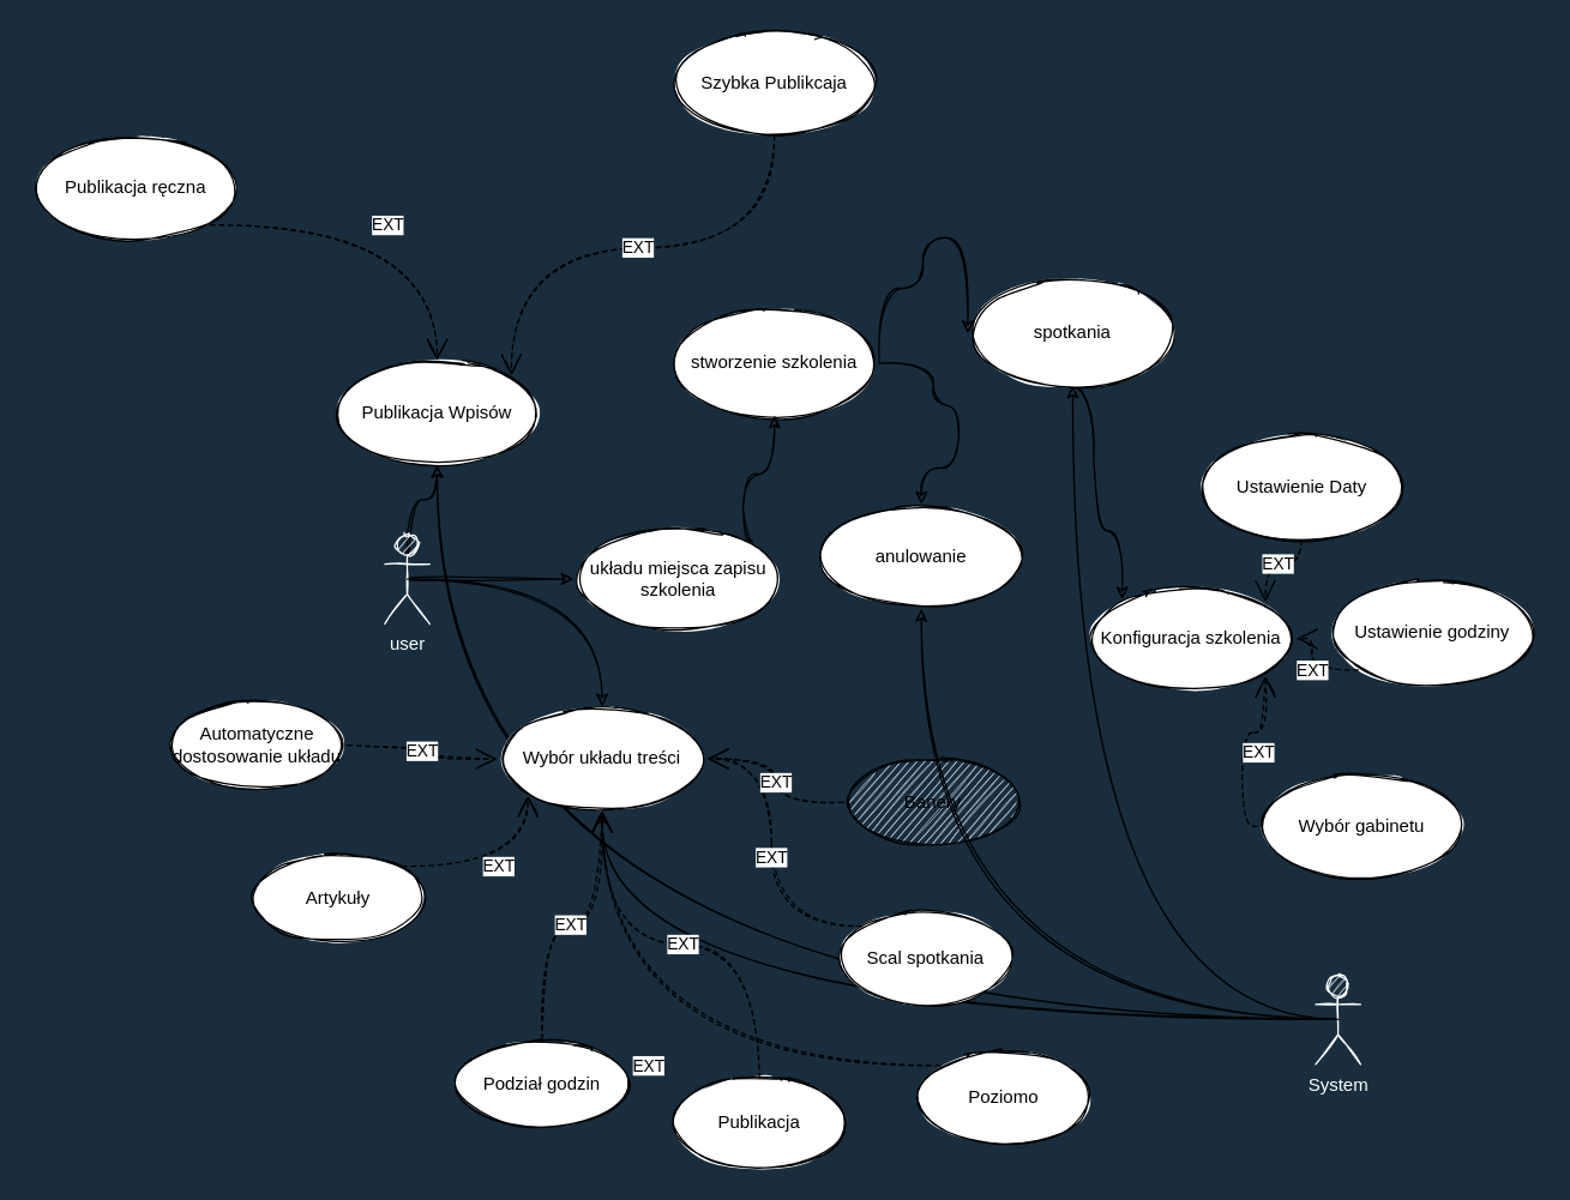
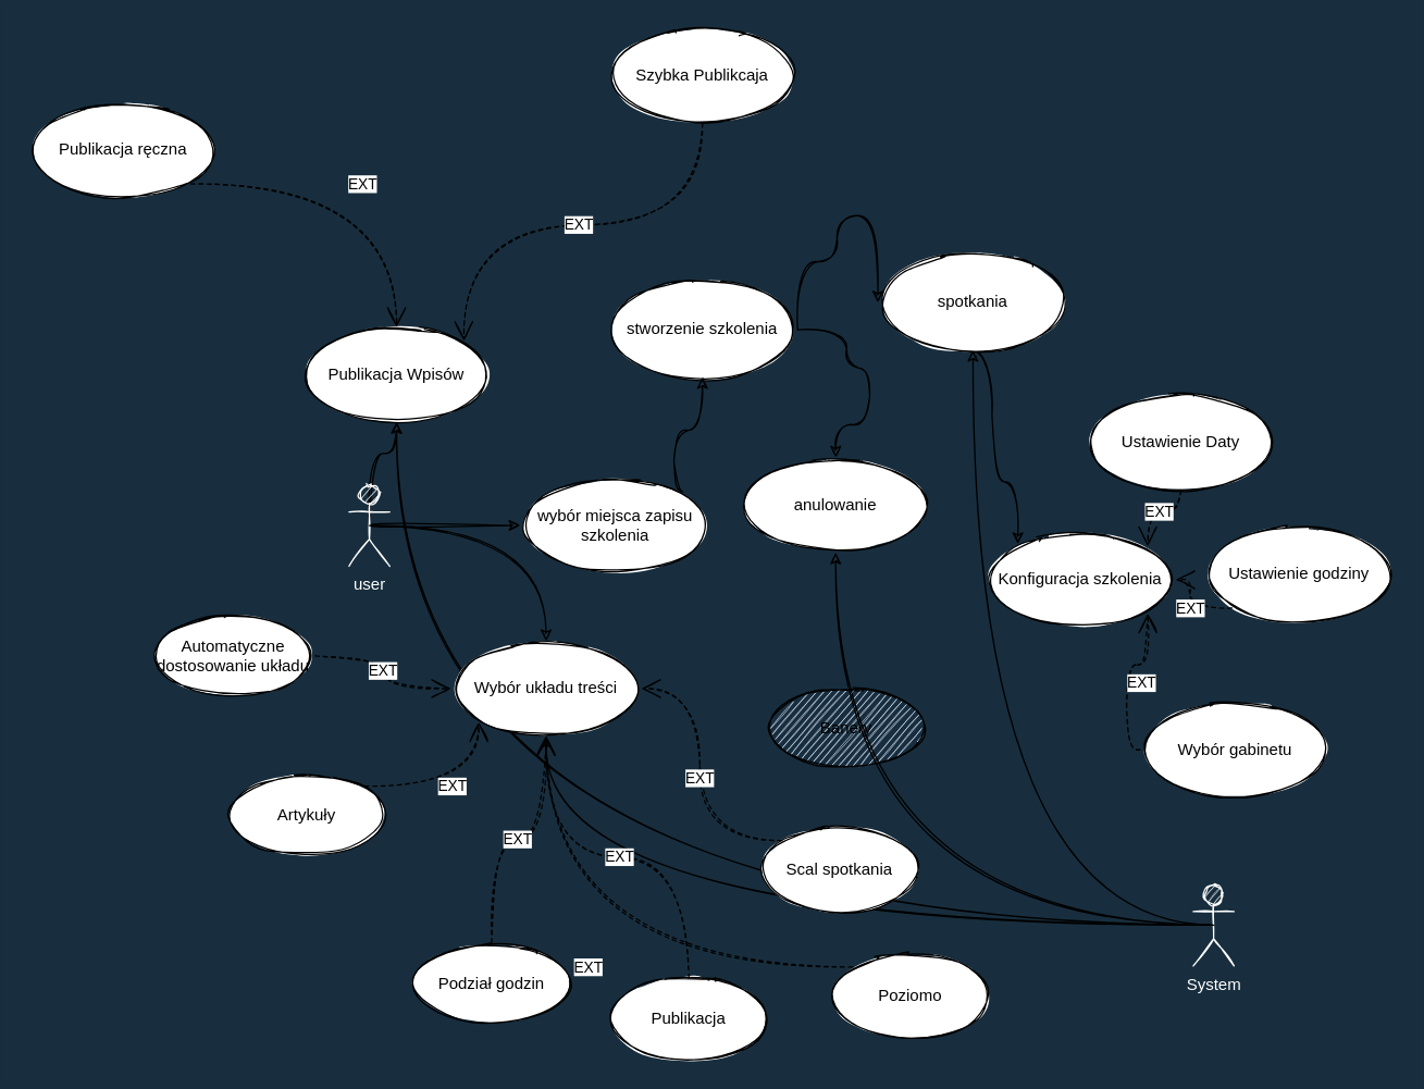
  <mxCell id="0" />
  <mxCell id="1" parent="0" />
  <mxCell id="2" style="edgeStyle=orthogonalEdgeStyle;orthogonalLoop=1;jettySize=auto;html=1;exitX=0.5;exitY=0.5;exitDx=0;exitDy=0;exitPerimeter=0;entryX=0;entryY=0.5;entryDx=0;entryDy=0;curved=1;sketch=1;" parent="1" source="4" target="12" edge="1"><mxGeometry relative="1" as="geometry" /></mxCell>
  <mxCell id="3" style="edgeStyle=orthogonalEdgeStyle;orthogonalLoop=1;jettySize=auto;html=1;exitX=0.5;exitY=0.5;exitDx=0;exitDy=0;exitPerimeter=0;curved=1;sketch=1;" parent="1" source="4" target="29" edge="1"><mxGeometry relative="1" as="geometry" /></mxCell>
  <mxCell id="4" value="&lt;font color=&quot;#ffffff&quot;&gt;user&lt;/font&gt;" style="shape=umlActor;verticalLabelPosition=bottom;verticalAlign=top;html=1;fillColor=#EEEEEE;strokeColor=#FFFFFF;fontColor=#1A1A1A;sketch=1;" parent="1" vertex="1"><mxGeometry x="256" y="356" width="30" height="60" as="geometry" /></mxCell>
  <mxCell id="5" style="edgeStyle=orthogonalEdgeStyle;orthogonalLoop=1;jettySize=auto;html=1;exitX=0.5;exitY=0.5;exitDx=0;exitDy=0;exitPerimeter=0;fontColor=#FFFFFF;curved=1;sketch=1;" parent="1" source="8" target="41" edge="1"><mxGeometry relative="1" as="geometry" /></mxCell>
  <mxCell id="6" style="edgeStyle=orthogonalEdgeStyle;orthogonalLoop=1;jettySize=auto;html=1;exitX=0.5;exitY=0.5;exitDx=0;exitDy=0;exitPerimeter=0;fontColor=#FFFFFF;curved=1;sketch=1;" parent="1" source="8" target="14" edge="1"><mxGeometry relative="1" as="geometry" /></mxCell>
  <mxCell id="7" style="edgeStyle=orthogonalEdgeStyle;orthogonalLoop=1;jettySize=auto;html=1;exitX=0.5;exitY=0.5;exitDx=0;exitDy=0;exitPerimeter=0;entryX=0.5;entryY=1;entryDx=0;entryDy=0;fontColor=#FFFFFF;curved=1;sketch=1;" parent="1" source="8" target="29" edge="1"><mxGeometry relative="1" as="geometry" /></mxCell>
  <mxCell id="8" value="&lt;font color=&quot;#ffffff&quot;&gt;System&lt;br&gt;&lt;/font&gt;" style="shape=umlActor;verticalLabelPosition=bottom;verticalAlign=top;html=1;fillColor=#EEEEEE;strokeColor=#FFFFFF;fontColor=#1A1A1A;sketch=1;" parent="1" vertex="1"><mxGeometry x="877" y="650" width="30" height="60" as="geometry" /></mxCell>
  <mxCell id="9" style="edgeStyle=orthogonalEdgeStyle;orthogonalLoop=1;jettySize=auto;html=1;exitX=0.5;exitY=1;exitDx=0;exitDy=0;curved=1;sketch=1;" parent="1" source="41" target="13" edge="1"><mxGeometry relative="1" as="geometry"><Array as="points"><mxPoint x="729" y="257" /><mxPoint x="729" y="354" /><mxPoint x="748" y="354" /></Array></mxGeometry></mxCell>
  <mxCell id="10" value="stworzenie szkolenia" style="ellipse;whiteSpace=wrap;html=1;sketch=1;" parent="1" vertex="1"><mxGeometry x="446" y="207" width="140" height="70" as="geometry" /></mxCell>
  <mxCell id="11" style="edgeStyle=orthogonalEdgeStyle;orthogonalLoop=1;jettySize=auto;html=1;exitX=1;exitY=0;exitDx=0;exitDy=0;curved=1;sketch=1;" parent="1" source="12" target="10" edge="1"><mxGeometry relative="1" as="geometry"><Array as="points"><mxPoint x="495" y="361" /><mxPoint x="495" y="316" /></Array></mxGeometry></mxCell>
- <mxCell id="12" value="układu miejsca zapisu szkolenia" style="ellipse;whiteSpace=wrap;html=1;sketch=1;" parent="1" vertex="1"><mxGeometry x="382" y="351" width="140" height="70" as="geometry" /></mxCell>
+ <mxCell id="12" value="wybór miejsca zapisu szkolenia" style="ellipse;whiteSpace=wrap;html=1;sketch=1;" parent="1" vertex="1"><mxGeometry x="382" y="351" width="140" height="70" as="geometry" /></mxCell>
  <mxCell id="13" value="Konfiguracja szkolenia" style="ellipse;whiteSpace=wrap;html=1;sketch=1;" parent="1" vertex="1"><mxGeometry x="724" y="391" width="140" height="70" as="geometry" /></mxCell>
  <mxCell id="14" value="Wybór układu treści" style="ellipse;whiteSpace=wrap;html=1;sketch=1;" parent="1" vertex="1"><mxGeometry x="331" y="471" width="140" height="70" as="geometry" /></mxCell>
  <mxCell id="15" value="Wybór gabinetu" style="ellipse;whiteSpace=wrap;html=1;sketch=1;" parent="1" vertex="1"><mxGeometry x="838" y="516" width="140" height="70" as="geometry" /></mxCell>
  <mxCell id="16" value="Ustawienie godziny" style="ellipse;whiteSpace=wrap;html=1;sketch=1;" parent="1" vertex="1"><mxGeometry x="885" y="387" width="140" height="70" as="geometry" /></mxCell>
  <mxCell id="17" value="Ustawienie Daty" style="ellipse;whiteSpace=wrap;html=1;sketch=1;" parent="1" vertex="1"><mxGeometry x="798" y="290" width="140" height="70" as="geometry" /></mxCell>
  <mxCell id="18" value="EXT" style="endArrow=open;endSize=12;dashed=1;html=1;edgeStyle=orthogonalEdgeStyle;entryX=1;entryY=0;entryDx=0;entryDy=0;curved=1;sketch=1;" parent="1" source="17" target="13" edge="1"><mxGeometry x="-0.013" width="160" relative="1" as="geometry"><mxPoint x="482" y="533" as="sourcePoint" /><mxPoint x="642" y="533" as="targetPoint" /><mxPoint as="offset" /></mxGeometry></mxCell>
  <mxCell id="19" value="EXT" style="endArrow=open;endSize=12;dashed=1;html=1;edgeStyle=orthogonalEdgeStyle;exitX=0;exitY=1;exitDx=0;exitDy=0;curved=1;sketch=1;" parent="1" source="16" target="13" edge="1"><mxGeometry x="-0.013" width="160" relative="1" as="geometry"><mxPoint x="758" y="411" as="sourcePoint" /><mxPoint x="878" y="370" as="targetPoint" /><mxPoint as="offset" /></mxGeometry></mxCell>
  <mxCell id="20" value="EXT" style="endArrow=open;endSize=12;dashed=1;html=1;edgeStyle=orthogonalEdgeStyle;entryX=1;entryY=1;entryDx=0;entryDy=0;exitX=0;exitY=0.5;exitDx=0;exitDy=0;curved=1;sketch=1;" parent="1" source="15" target="13" edge="1"><mxGeometry x="-0.068" y="-11" width="160" relative="1" as="geometry"><mxPoint x="911" y="519" as="sourcePoint" /><mxPoint x="808" y="499" as="targetPoint" /><mxPoint as="offset" /></mxGeometry></mxCell>
  <mxCell id="21" style="edgeStyle=orthogonalEdgeStyle;orthogonalLoop=1;jettySize=auto;html=1;exitX=0.5;exitY=0.5;exitDx=0;exitDy=0;exitPerimeter=0;curved=1;sketch=1;" parent="1" source="4" target="14" edge="1"><mxGeometry relative="1" as="geometry"><mxPoint x="281" y="396" as="sourcePoint" /><mxPoint x="392" y="396" as="targetPoint" /></mxGeometry></mxCell>
  <mxCell id="22" value="Publikacja" style="ellipse;whiteSpace=wrap;html=1;sketch=1;" parent="1" vertex="1"><mxGeometry x="446" y="719" width="120" height="60" as="geometry" /></mxCell>
  <mxCell id="23" value="Poziomo" style="ellipse;whiteSpace=wrap;html=1;sketch=1;" parent="1" vertex="1"><mxGeometry x="609" y="702" width="120" height="60" as="geometry" /></mxCell>
  <mxCell id="24" value="Scal spotkania" style="ellipse;whiteSpace=wrap;html=1;sketch=1;" parent="1" vertex="1"><mxGeometry x="557" y="609" width="120" height="60" as="geometry" /></mxCell>
  <mxCell id="25" value="Podział godzin" style="ellipse;whiteSpace=wrap;html=1;sketch=1;" parent="1" vertex="1"><mxGeometry x="301" y="693" width="120" height="60" as="geometry" /></mxCell>
  <mxCell id="26" value="Banery" style="ellipse;whiteSpace=wrap;html=1;sketch=1;fillColor=#dae8fc;" parent="1" vertex="1"><mxGeometry x="562" y="505" width="120" height="60" as="geometry" /></mxCell>
  <mxCell id="27" value="Artykuły" style="ellipse;whiteSpace=wrap;html=1;sketch=1;" parent="1" vertex="1"><mxGeometry x="165" y="569" width="120" height="60" as="geometry" /></mxCell>
- <mxCell id="28" value="Automatyczne dostosowanie układu" style="ellipse;whiteSpace=wrap;html=1;sketch=1;" parent="1" vertex="1"><mxGeometry x="111" y="467" width="120" height="60" as="geometry" /></mxCell>
+ <mxCell id="28" value="Automatyczne dostosowanie układu" style="ellipse;whiteSpace=wrap;html=1;sketch=1;" parent="1" vertex="1"><mxGeometry x="111" y="452" width="120" height="60" as="geometry" /></mxCell>
  <mxCell id="29" value="Publikacja Wpisów" style="ellipse;whiteSpace=wrap;html=1;sketch=1;" parent="1" vertex="1"><mxGeometry x="221" y="240" width="140" height="70" as="geometry" /></mxCell>
  <mxCell id="30" value="Szybka Publikcaja" style="ellipse;whiteSpace=wrap;html=1;sketch=1;" parent="1" vertex="1"><mxGeometry x="446" y="20" width="140" height="70" as="geometry" /></mxCell>
- <mxCell id="31" value="Publikacja ręczna" style="ellipse;whiteSpace=wrap;html=1;sketch=1;" parent="1" vertex="1"><mxGeometry x="20" y="90" width="140" height="70" as="geometry" /></mxCell>
+ <mxCell id="31" value="Publikacja ręczna" style="ellipse;whiteSpace=wrap;html=1;sketch=1;" parent="1" vertex="1"><mxGeometry x="20" y="75" width="140" height="70" as="geometry" /></mxCell>
  <mxCell id="32" value="EXT" style="endArrow=open;endSize=12;dashed=1;html=1;edgeStyle=orthogonalEdgeStyle;entryX=1;entryY=0;entryDx=0;entryDy=0;exitX=0.5;exitY=1;exitDx=0;exitDy=0;curved=1;sketch=1;" parent="1" source="30" target="29" edge="1"><mxGeometry x="-0.013" width="160" relative="1" as="geometry"><mxPoint x="476.5" y="-664" as="sourcePoint" /><mxPoint x="405.997" y="-612.749" as="targetPoint" /><mxPoint as="offset" /></mxGeometry></mxCell>
  <mxCell id="33" value="EXT" style="endArrow=open;endSize=12;dashed=1;html=1;edgeStyle=orthogonalEdgeStyle;exitX=1;exitY=1;exitDx=0;exitDy=0;curved=1;sketch=1;" parent="1" source="31" target="29" edge="1"><mxGeometry x="-0.013" width="160" relative="1" as="geometry"><mxPoint x="201.5" y="206" as="sourcePoint" /><mxPoint x="25.997" y="366.251" as="targetPoint" /><mxPoint as="offset" /></mxGeometry></mxCell>
  <mxCell id="34" value="EXT" style="endArrow=open;endSize=12;dashed=1;html=1;edgeStyle=orthogonalEdgeStyle;exitX=1;exitY=0;exitDx=0;exitDy=0;entryX=0;entryY=1;entryDx=0;entryDy=0;curved=1;sketch=1;" parent="1" source="27" target="14" edge="1"><mxGeometry x="-0.013" width="160" relative="1" as="geometry"><mxPoint x="133.497" y="412.049" as="sourcePoint" /><mxPoint x="355" y="561" as="targetPoint" /><mxPoint as="offset" /></mxGeometry></mxCell>
  <mxCell id="35" value="EXT" style="endArrow=open;endSize=12;dashed=1;html=1;edgeStyle=orthogonalEdgeStyle;curved=1;sketch=1;" parent="1" source="25" target="14" edge="1"><mxGeometry x="-0.013" width="160" relative="1" as="geometry"><mxPoint x="277.671" y="587.91" as="sourcePoint" /><mxPoint x="361.257" y="540.625" as="targetPoint" /><mxPoint as="offset" /></mxGeometry></mxCell>
  <mxCell id="36" value="EXT" style="endArrow=open;endSize=12;dashed=1;html=1;edgeStyle=orthogonalEdgeStyle;exitX=0;exitY=0;exitDx=0;exitDy=0;entryX=1;entryY=0.5;entryDx=0;entryDy=0;curved=1;sketch=1;" parent="1" source="24" target="14" edge="1"><mxGeometry x="-0.013" width="160" relative="1" as="geometry"><mxPoint x="287.671" y="597.91" as="sourcePoint" /><mxPoint x="371.257" y="550.625" as="targetPoint" /><mxPoint as="offset" /></mxGeometry></mxCell>
  <mxCell id="37" value="EXT" style="endArrow=open;endSize=12;dashed=1;html=1;edgeStyle=orthogonalEdgeStyle;exitX=0.5;exitY=0;exitDx=0;exitDy=0;curved=1;sketch=1;" parent="1" source="22" target="14" edge="1"><mxGeometry x="-0.013" width="160" relative="1" as="geometry"><mxPoint x="297.671" y="607.91" as="sourcePoint" /><mxPoint x="381.257" y="560.625" as="targetPoint" /><mxPoint as="offset" /></mxGeometry></mxCell>
  <mxCell id="38" value="EXT" style="endArrow=open;endSize=12;dashed=1;html=1;edgeStyle=orthogonalEdgeStyle;exitX=0;exitY=0;exitDx=0;exitDy=0;curved=1;sketch=1;" parent="1" source="23" edge="1"><mxGeometry x="-0.013" width="160" relative="1" as="geometry"><mxPoint x="277.671" y="587.91" as="sourcePoint" /><mxPoint x="401" y="541" as="targetPoint" /><mxPoint as="offset" /></mxGeometry></mxCell>
- <mxCell id="39" value="EXT" style="endArrow=open;endSize=12;dashed=1;html=1;edgeStyle=orthogonalEdgeStyle;exitX=0;exitY=0.5;exitDx=0;exitDy=0;entryX=1;entryY=0.5;entryDx=0;entryDy=0;curved=1;sketch=1;" parent="1" source="26" target="14" edge="1"><mxGeometry x="-0.013" width="160" relative="1" as="geometry"><mxPoint x="287.671" y="597.91" as="sourcePoint" /><mxPoint x="371.257" y="550.625" as="targetPoint" /><mxPoint as="offset" /></mxGeometry></mxCell>
  <mxCell id="40" value="EXT" style="endArrow=open;endSize=12;dashed=1;html=1;edgeStyle=orthogonalEdgeStyle;exitX=1;exitY=0.5;exitDx=0;exitDy=0;entryX=0;entryY=0.5;entryDx=0;entryDy=0;curved=1;sketch=1;" parent="1" source="28" target="14" edge="1"><mxGeometry x="-0.013" width="160" relative="1" as="geometry"><mxPoint x="297.671" y="607.91" as="sourcePoint" /><mxPoint x="381.257" y="560.625" as="targetPoint" /><mxPoint as="offset" /></mxGeometry></mxCell>
  <mxCell id="41" value="spotkania" style="ellipse;whiteSpace=wrap;html=1;sketch=1;" parent="1" vertex="1"><mxGeometry x="645" y="187" width="140" height="70" as="geometry" /></mxCell>
  <mxCell id="42" value="anulowanie" style="ellipse;whiteSpace=wrap;html=1;sketch=1;" parent="1" vertex="1"><mxGeometry x="544" y="336" width="140" height="70" as="geometry" /></mxCell>
  <mxCell id="43" style="edgeStyle=orthogonalEdgeStyle;orthogonalLoop=1;jettySize=auto;html=1;entryX=0.5;entryY=0;entryDx=0;entryDy=0;curved=1;sketch=1;" parent="1" source="10" target="42" edge="1"><mxGeometry relative="1" as="geometry"><Array as="points"><mxPoint x="622" y="242" /><mxPoint x="622" y="270" /><mxPoint x="639" y="270" /><mxPoint x="639" y="312" /></Array><mxPoint x="725" y="267" as="sourcePoint" /><mxPoint x="758" y="411" as="targetPoint" /></mxGeometry></mxCell>
  <mxCell id="44" style="edgeStyle=orthogonalEdgeStyle;orthogonalLoop=1;jettySize=auto;html=1;exitX=1;exitY=0.5;exitDx=0;exitDy=0;entryX=0;entryY=0.5;entryDx=0;entryDy=0;curved=1;sketch=1;" parent="1" source="10" target="41" edge="1"><mxGeometry relative="1" as="geometry"><Array as="points"><mxPoint x="586" y="192" /><mxPoint x="615" y="192" /><mxPoint x="615" y="158" /><mxPoint x="645" y="158" /></Array><mxPoint x="511.743" y="371.375" as="sourcePoint" /><mxPoint x="526" y="287" as="targetPoint" /></mxGeometry></mxCell>
  <mxCell id="45" style="edgeStyle=orthogonalEdgeStyle;orthogonalLoop=1;jettySize=auto;html=1;exitX=0.5;exitY=0.5;exitDx=0;exitDy=0;exitPerimeter=0;curved=1;sketch=1;" parent="1" source="8" target="42" edge="1"><mxGeometry relative="1" as="geometry"><mxPoint x="677" y="544" as="sourcePoint" /><mxPoint x="807" y="629" as="targetPoint" /></mxGeometry></mxCell>
